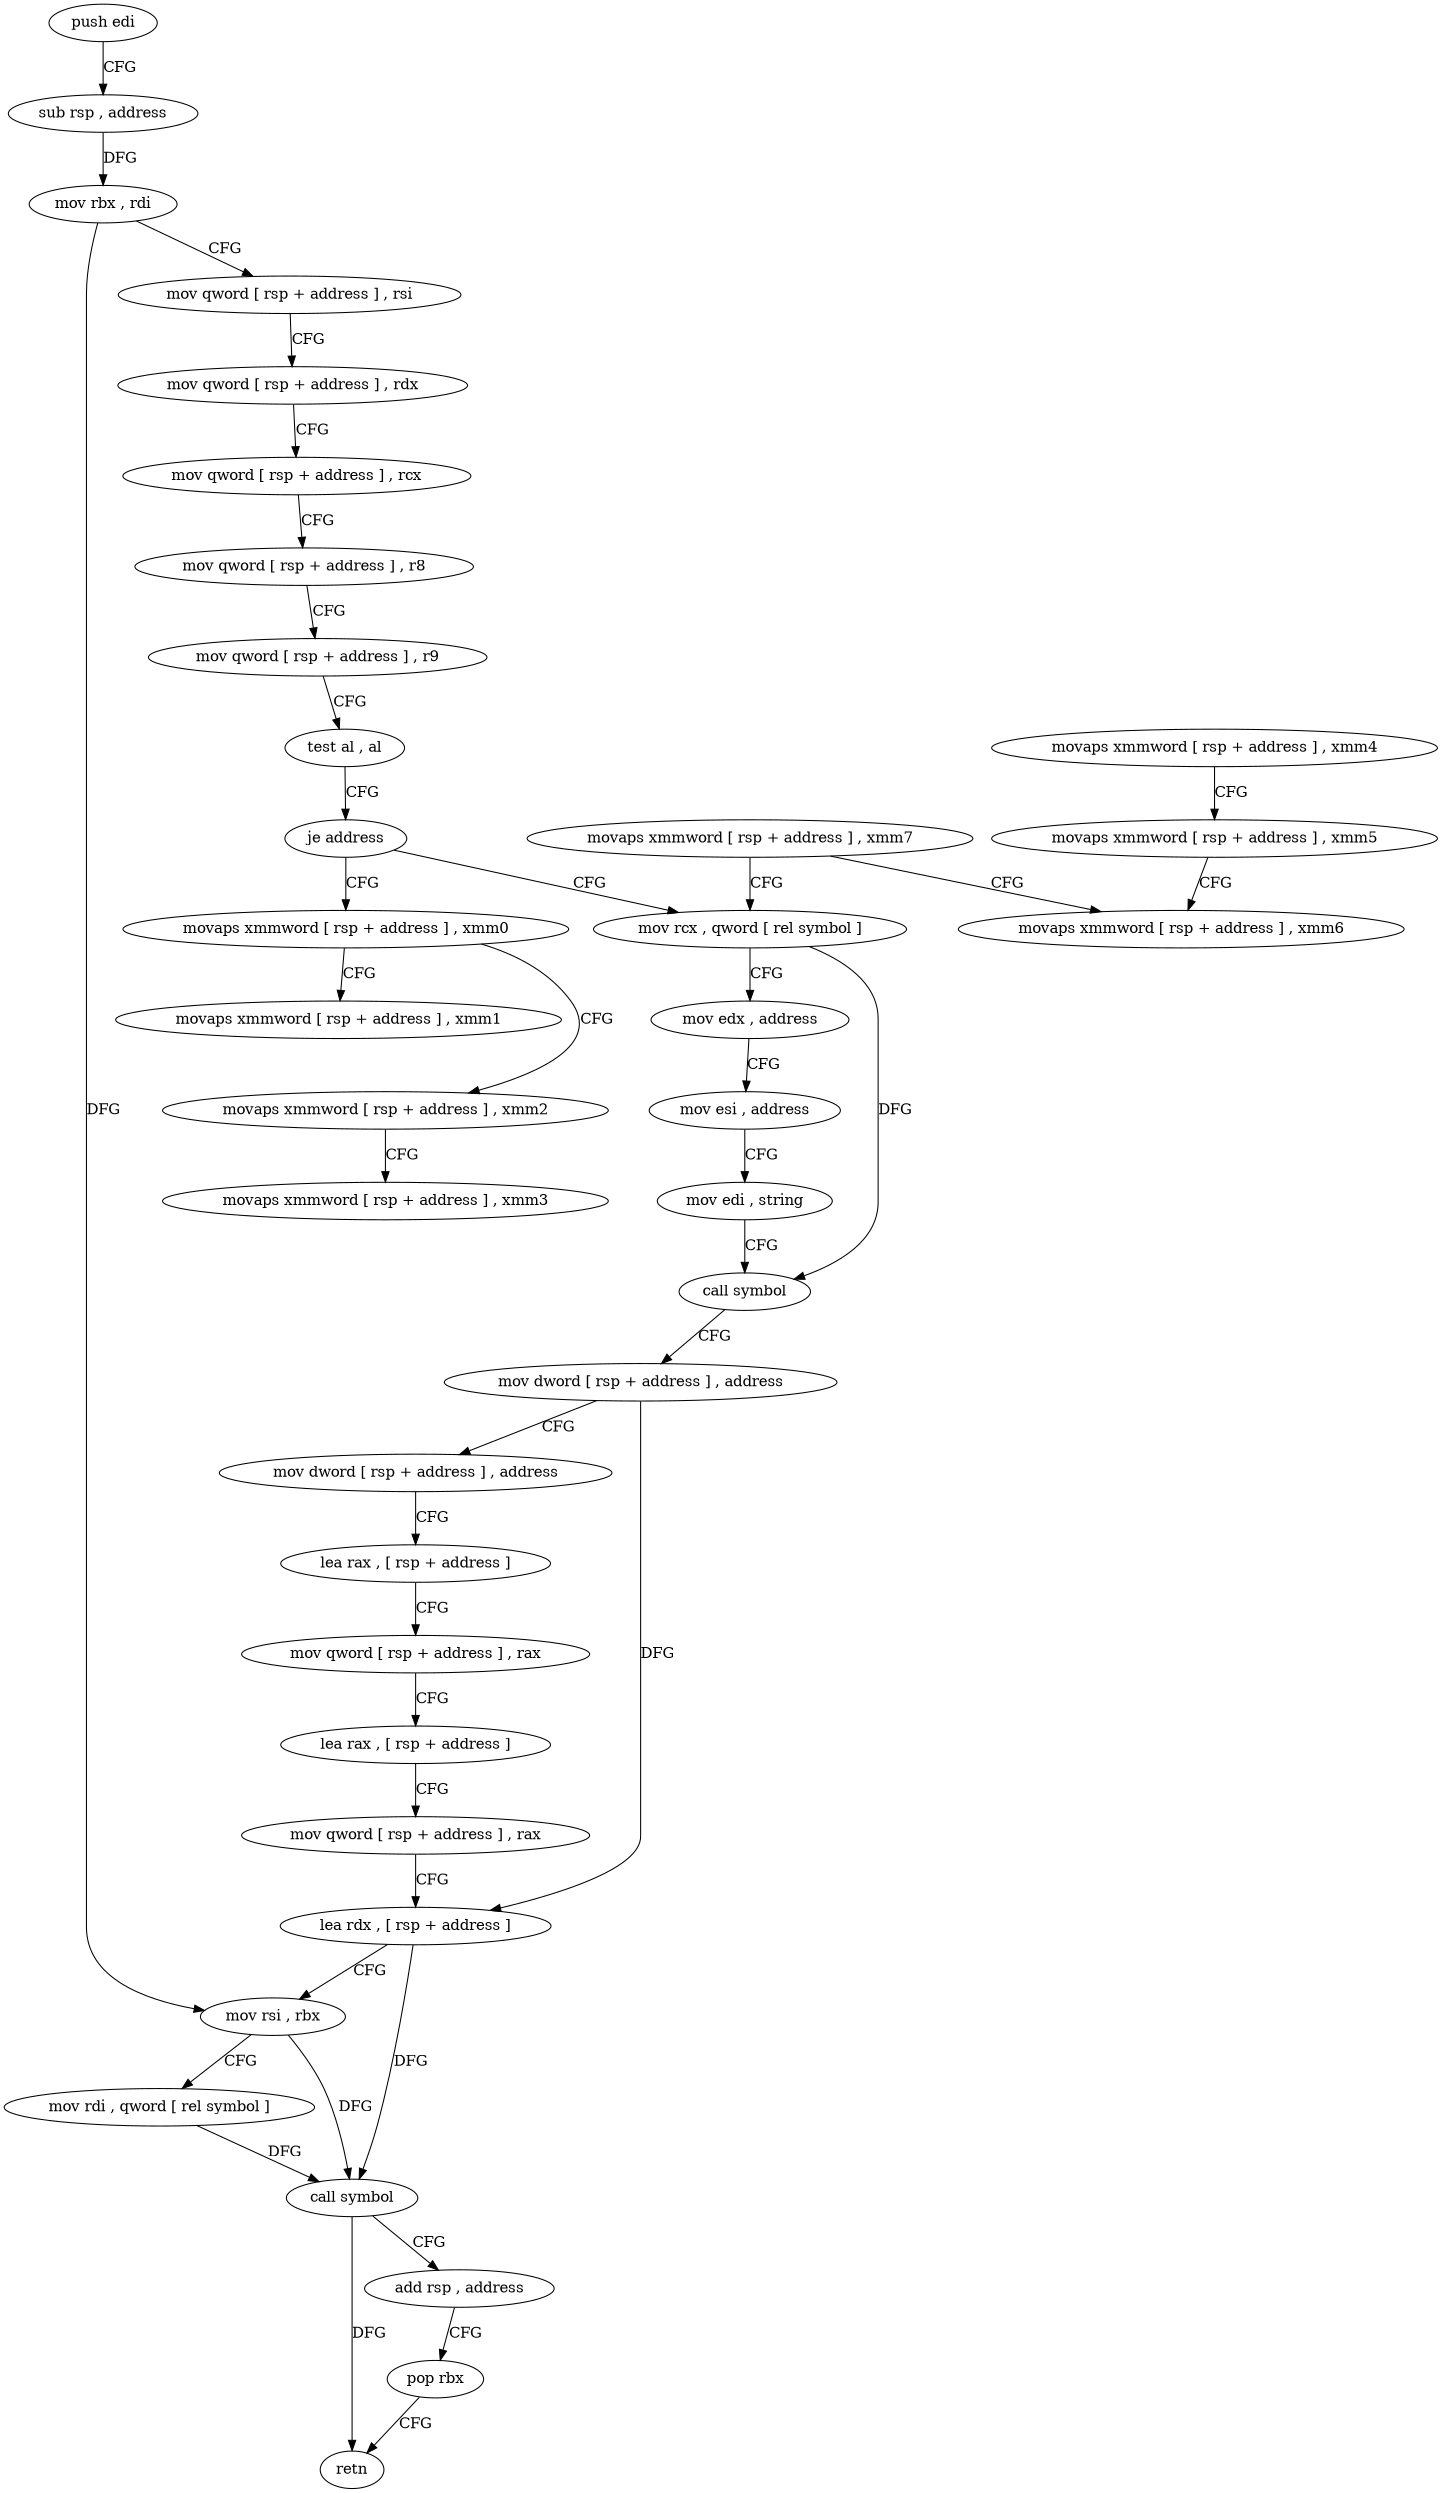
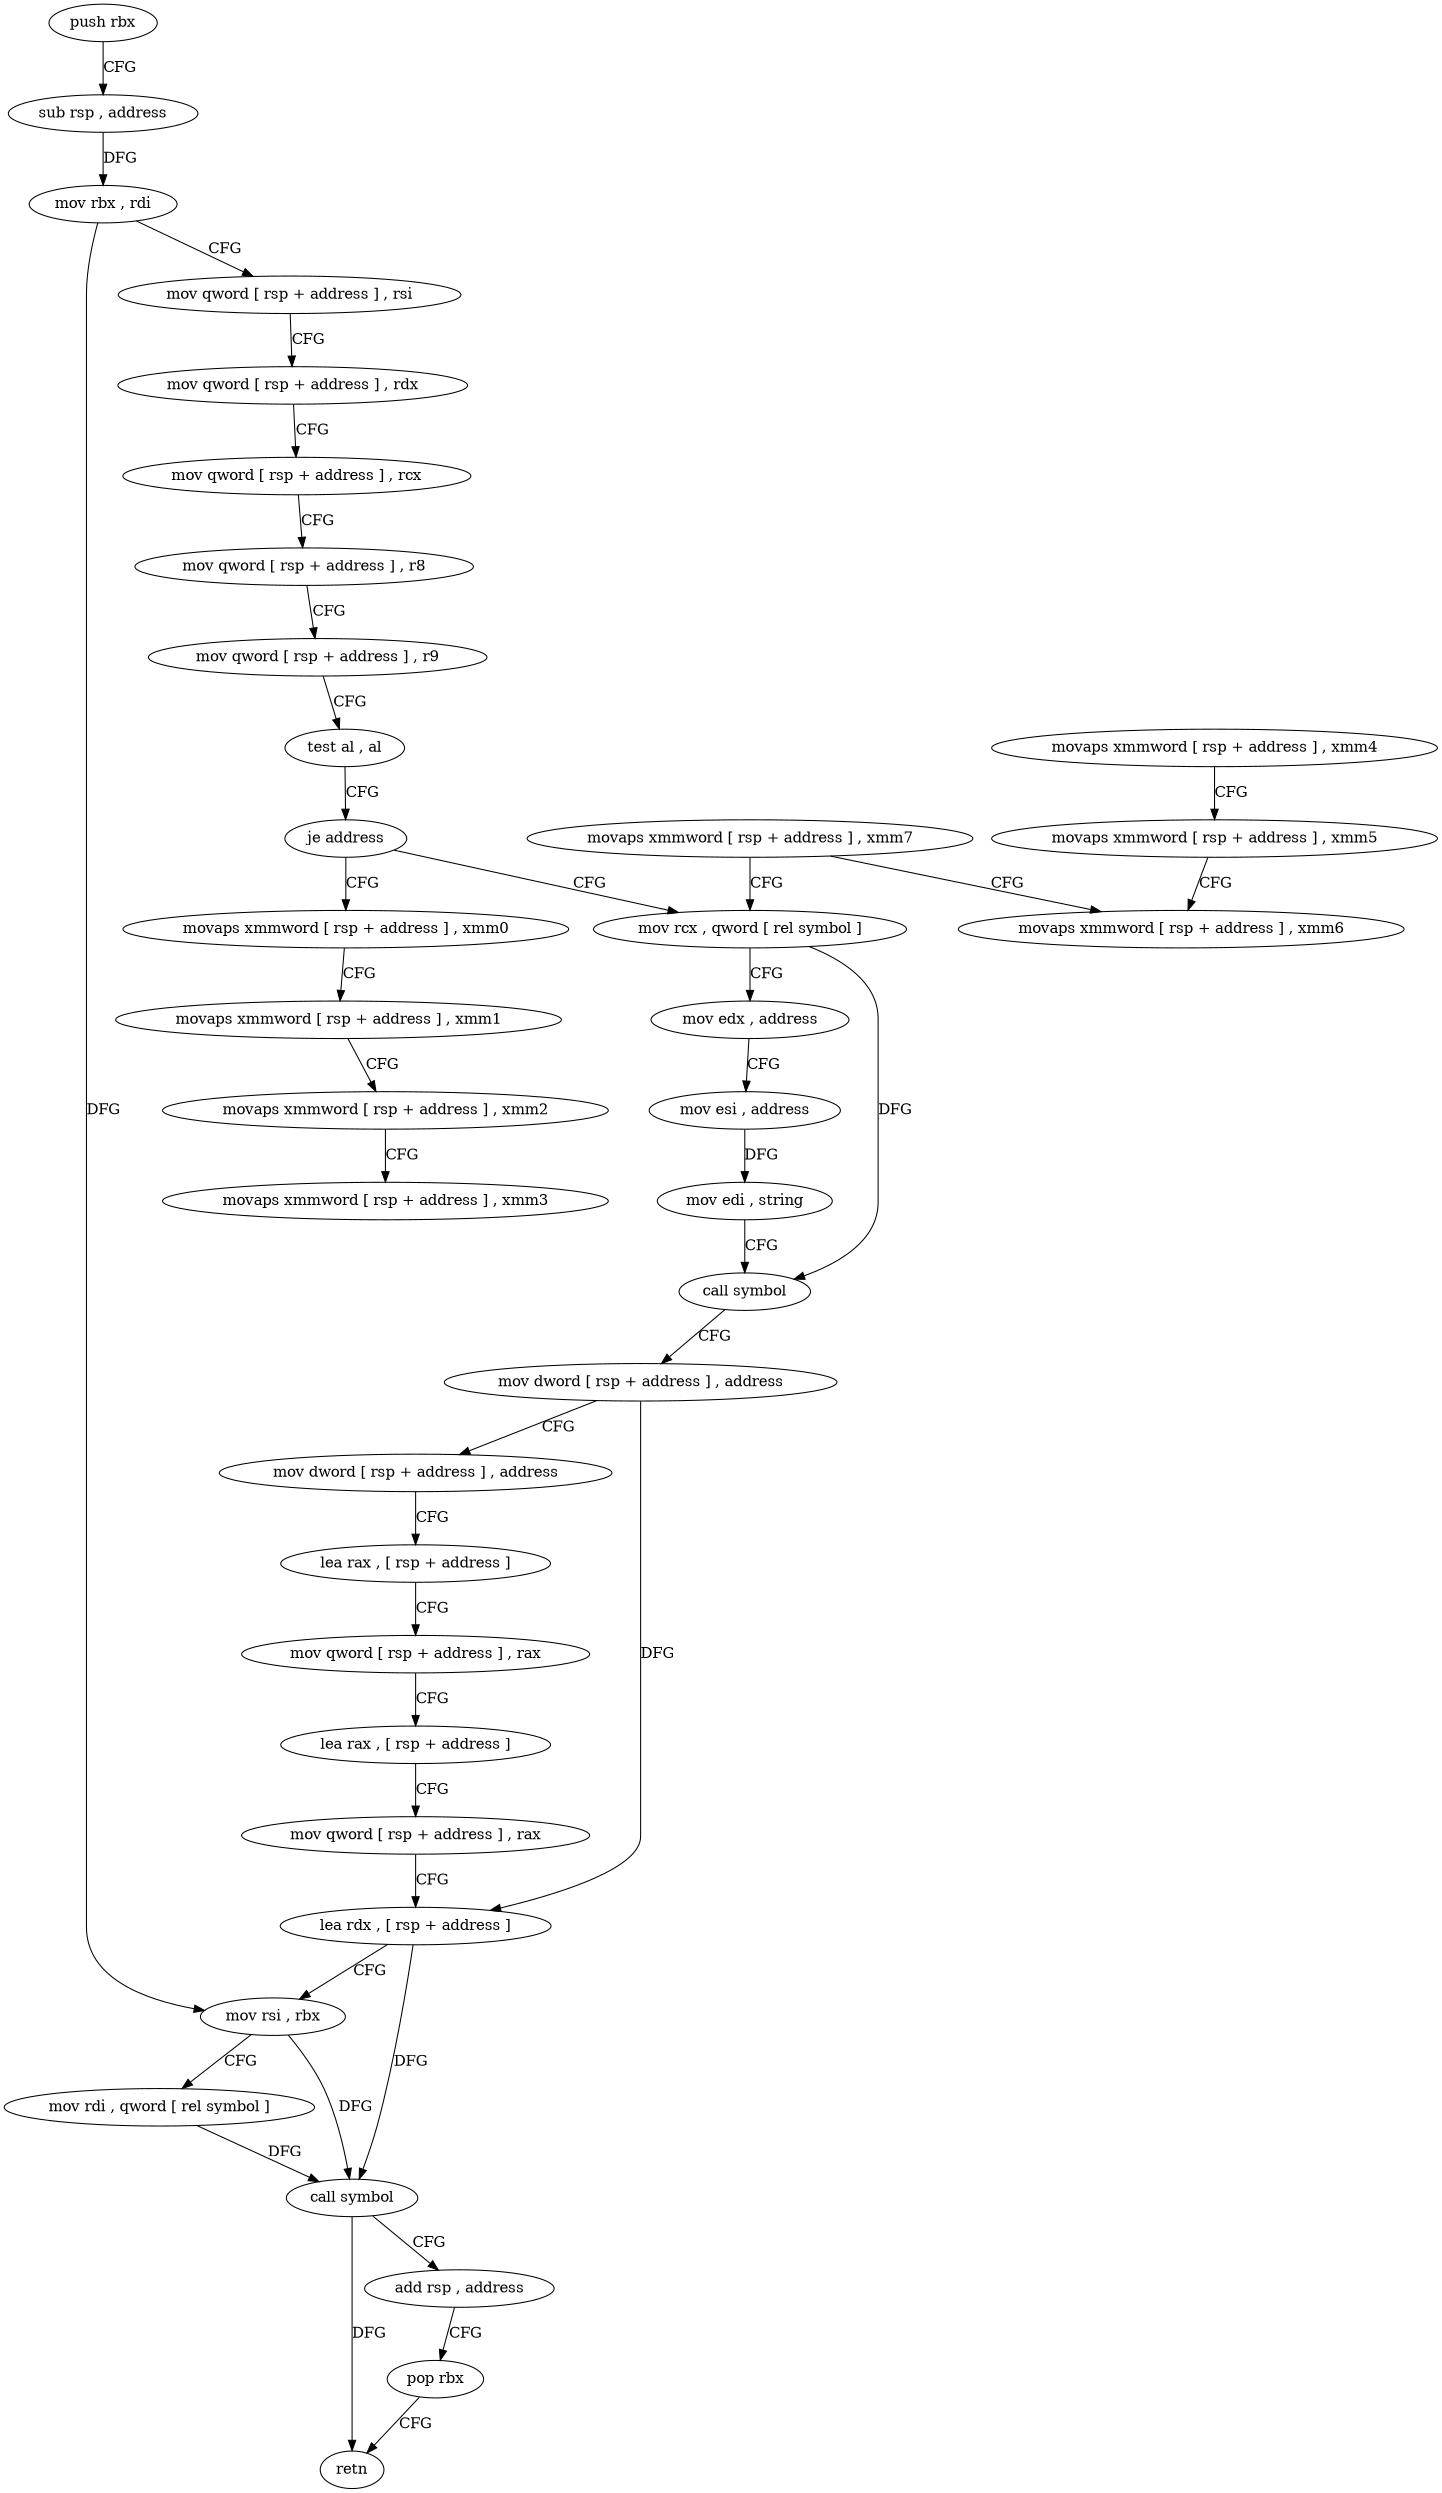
  digraph {
-   n1 [label="push edi"]
+   n1 [label="push rbx"]
    n2 [label="sub rsp , address"]
    n3 [label="mov rbx , rdi"]
    n4 [label="mov qword [ rsp + address ] , rsi"]
    n5 [label="mov rsi , rbx"]
    n6 [label="mov qword [ rsp + address ] , rdx"]
    n7 [label="call symbol"]
    n8 [label="mov rdi , qword [ rel symbol ]"]
    n9 [label="mov qword [ rsp + address ] , rcx"]
    n10 [label="mov qword [ rsp + address ] , r8"]
    n11 [label="mov qword [ rsp + address ] , r9"]
    n12 [label="test al , al"]
    n13 [label="je address"]
    n14 [label="mov rcx , qword [ rel symbol ]"]
    n15 [label="movaps xmmword [ rsp + address ] , xmm0"]
    n16 [label="mov edx , address"]
    n17 [label="call symbol"]
    n18 [label="movaps xmmword [ rsp + address ] , xmm1"]
    n19 [label="mov esi , address"]
    n20 [label="mov dword [ rsp + address ] , address"]
    n21 [label="movaps xmmword [ rsp + address ] , xmm2"]
    n22 [label="mov edi , string"]
    n23 [label="mov dword [ rsp + address ] , address"]
    n24 [label="lea rdx , [ rsp + address ]"]
    n25 [label="lea rax , [ rsp + address ]"]
    n26 [label="mov qword [ rsp + address ] , rax"]
    n27 [label="lea rax , [ rsp + address ]"]
    n28 [label="mov qword [ rsp + address ] , rax"]
    n29 [label="add rsp , address"]
    n30 [label=retn]
    n31 [label="pop rbx"]
    n32 [label="movaps xmmword [ rsp + address ] , xmm3"]
    n33 [label="movaps xmmword [ rsp + address ] , xmm4"]
    n34 [label="movaps xmmword [ rsp + address ] , xmm5"]
    n35 [label="movaps xmmword [ rsp + address ] , xmm6"]
    n36 [label="movaps xmmword [ rsp + address ] , xmm7"]
    n1 -> n2 [label=CFG]
    n2 -> n3 [label=DFG]
    n3 -> n4 [label=CFG]
    n3 -> n5 [label=DFG]
    n4 -> n6 [label=CFG]
    n5 -> n7 [label=DFG]
    n5 -> n8 [label=CFG]
    n6 -> n9 [label=CFG]
    n7 -> n29 [label=CFG]
    n7 -> n30 [label=DFG]
    n8 -> n7 [label=DFG]
    n9 -> n10 [label=CFG]
    n10 -> n11 [label=CFG]
    n11 -> n12 [label=CFG]
    n12 -> n13 [label=CFG]
    n13 -> n14 [label=CFG]
    n13 -> n15 [label=CFG]
    n14 -> n16 [label=CFG]
    n14 -> n17 [label=DFG]
    n15 -> n18 [label=CFG]
    n16 -> n19 [label=CFG]
    n17 -> n20 [label=CFG]
-   n15 -> n21 [label=CFG]
-   n19 -> n22 [label=CFG]
+   n18 -> n21 [label=CFG]
+   n19 -> n22 [label=DFG]
    n20 -> n23 [label=CFG]
    n20 -> n24 [label=DFG]
    n21 -> n32 [label=CFG]
    n22 -> n17 [label=CFG]
    n23 -> n25 [label=CFG]
    n24 -> n5 [label=CFG]
    n24 -> n7 [label=DFG]
    n25 -> n26 [label=CFG]
    n26 -> n27 [label=CFG]
    n27 -> n28 [label=CFG]
    n28 -> n24 [label=CFG]
    n29 -> n31 [label=CFG]
    n31 -> n30 [label=CFG]
    n33 -> n34 [label=CFG]
    n34 -> n35 [label=CFG]
    n36 -> n14 [label=CFG]
    n36 -> n35 [label=CFG]
  }
